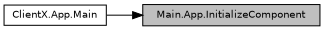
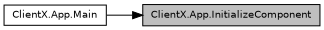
  digraph {
    rankdir=RL
    node [color=black fontname=Helvetica fontsize=10 shape=record style=filled]
-   n1 [fillcolor=grey75 fontcolor=black height=0.2 label="Main.App.InitializeComponent" width=0.4]
+   n1 [fillcolor=grey75 fontcolor=black height=0.2 label="ClientX.App.InitializeComponent" width=0.4]
    n2 [fillcolor=white height=0.2 label="ClientX.App.Main" width=0.4]
    n1 -> n2 [color=black dir=back fontname=Helvetica fontsize=10 labelfontname=Helvetica labelfontsize=10 style=solid]
  }
